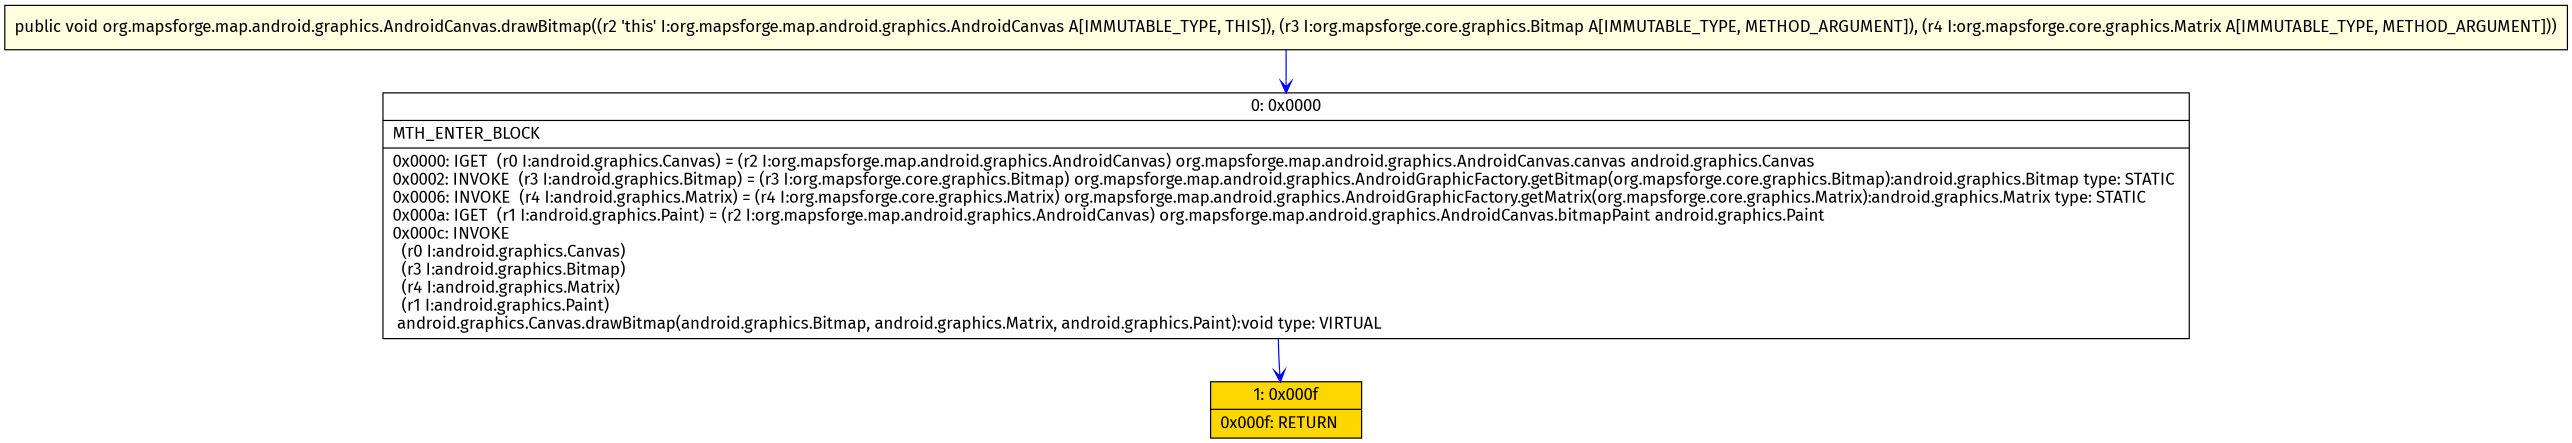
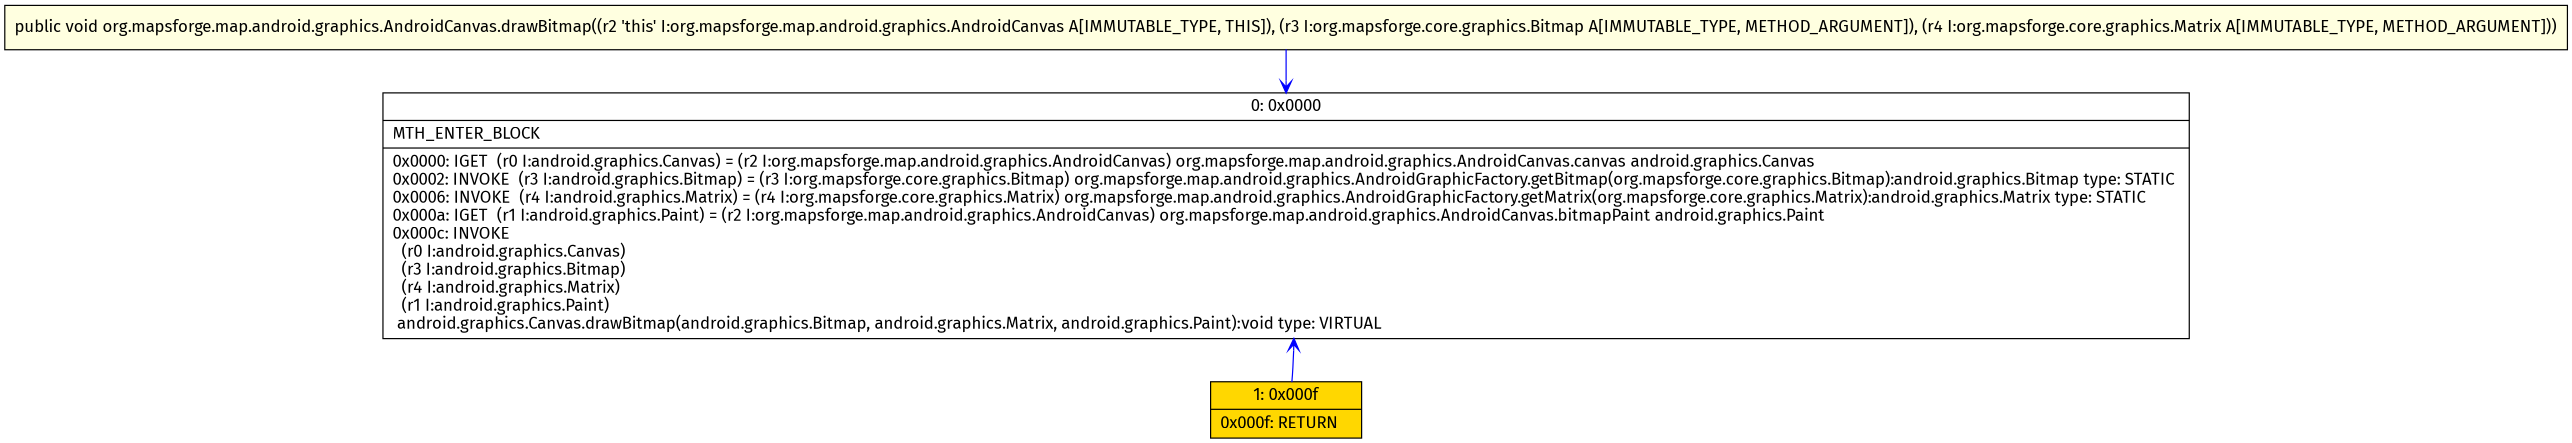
  digraph {
    fontname="Fira Sans"
    node [shape=record style=filled fontname="Fira Sans"]
    edge [color=blue arrowhead=vee fontname="Fira Sans"]
    n1 [label="{0\:\ 0x0000|MTH_ENTER_BLOCK\l|0x0000: IGET  (r0 I:android.graphics.Canvas) = (r2 I:org.mapsforge.map.android.graphics.AndroidCanvas) org.mapsforge.map.android.graphics.AndroidCanvas.canvas android.graphics.Canvas \l0x0002: INVOKE  (r3 I:android.graphics.Bitmap) = (r3 I:org.mapsforge.core.graphics.Bitmap) org.mapsforge.map.android.graphics.AndroidGraphicFactory.getBitmap(org.mapsforge.core.graphics.Bitmap):android.graphics.Bitmap type: STATIC \l0x0006: INVOKE  (r4 I:android.graphics.Matrix) = (r4 I:org.mapsforge.core.graphics.Matrix) org.mapsforge.map.android.graphics.AndroidGraphicFactory.getMatrix(org.mapsforge.core.graphics.Matrix):android.graphics.Matrix type: STATIC \l0x000a: IGET  (r1 I:android.graphics.Paint) = (r2 I:org.mapsforge.map.android.graphics.AndroidCanvas) org.mapsforge.map.android.graphics.AndroidCanvas.bitmapPaint android.graphics.Paint \l0x000c: INVOKE  \l  (r0 I:android.graphics.Canvas)\l  (r3 I:android.graphics.Bitmap)\l  (r4 I:android.graphics.Matrix)\l  (r1 I:android.graphics.Paint)\l android.graphics.Canvas.drawBitmap(android.graphics.Bitmap, android.graphics.Matrix, android.graphics.Paint):void type: VIRTUAL \l}" fillcolor=white]
    n2 [label="{1\:\ 0x000f|0x000f: RETURN   \l}" fillcolor=gold]
    n3 [label="{public void org.mapsforge.map.android.graphics.AndroidCanvas.drawBitmap((r2 'this' I:org.mapsforge.map.android.graphics.AndroidCanvas A[IMMUTABLE_TYPE, THIS]), (r3 I:org.mapsforge.core.graphics.Bitmap A[IMMUTABLE_TYPE, METHOD_ARGUMENT]), (r4 I:org.mapsforge.core.graphics.Matrix A[IMMUTABLE_TYPE, METHOD_ARGUMENT])) }" fillcolor=lightyellow]
-   n1 -> n2
+   n2 -> n1
    n3 -> n1
  }
